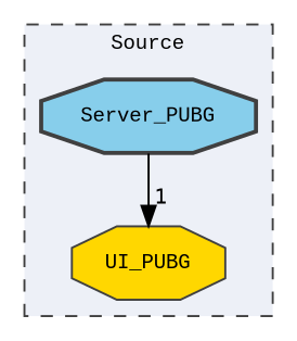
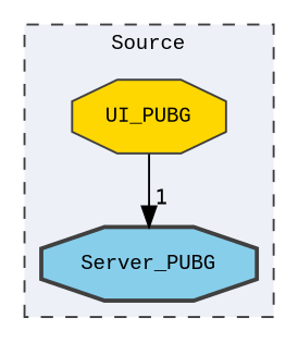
  digraph {
    compound=true
    fontname="Liberation Mono"
    node [color=grey25 fontname="Liberation Mono" fontsize=10 shape=octagon]
    n1 [fillcolor=gold label=UI_PUBG style="filled,"]
    n2 [fillcolor=skyblue label=Server_PUBG style="filled,bold,"]
    subgraph cluster_1 {
      bgcolor="#edf0f7"
      fontsize=10
      label=Source
      pencolor=grey25
      style="filled,dashed,"
      n1
      n2
    }
-   n2 -> n1 [fontname="Liberation Mono" fontsize=10 headlabel=1 labeldistance=1.5 labelfontname=Helvetica labelfontsize=10]
+   n1 -> n2 [fontname="Liberation Mono" fontsize=10 headlabel=1 labeldistance=1.5 labelfontname=Helvetica labelfontsize=10]
  }
